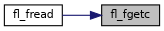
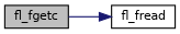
  digraph {
    rankdir=LR
    node [color=black fontname=Helvetica fontsize=10 shape=record style=filled]
    n1 [fillcolor=grey75 fontcolor=black height=0.2 label=fl_fgetc width=0.4]
    n2 [fillcolor=white height=0.2 label=fl_fread width=0.4]
-   n2 -> n1 [color=midnightblue fontname=Helvetica fontsize=10 labelfontname=Helvetica labelfontsize=10 style=solid]
+   n1 -> n2 [color=midnightblue fontname=Helvetica fontsize=10 labelfontname=Helvetica labelfontsize=10 style=solid]
  }
